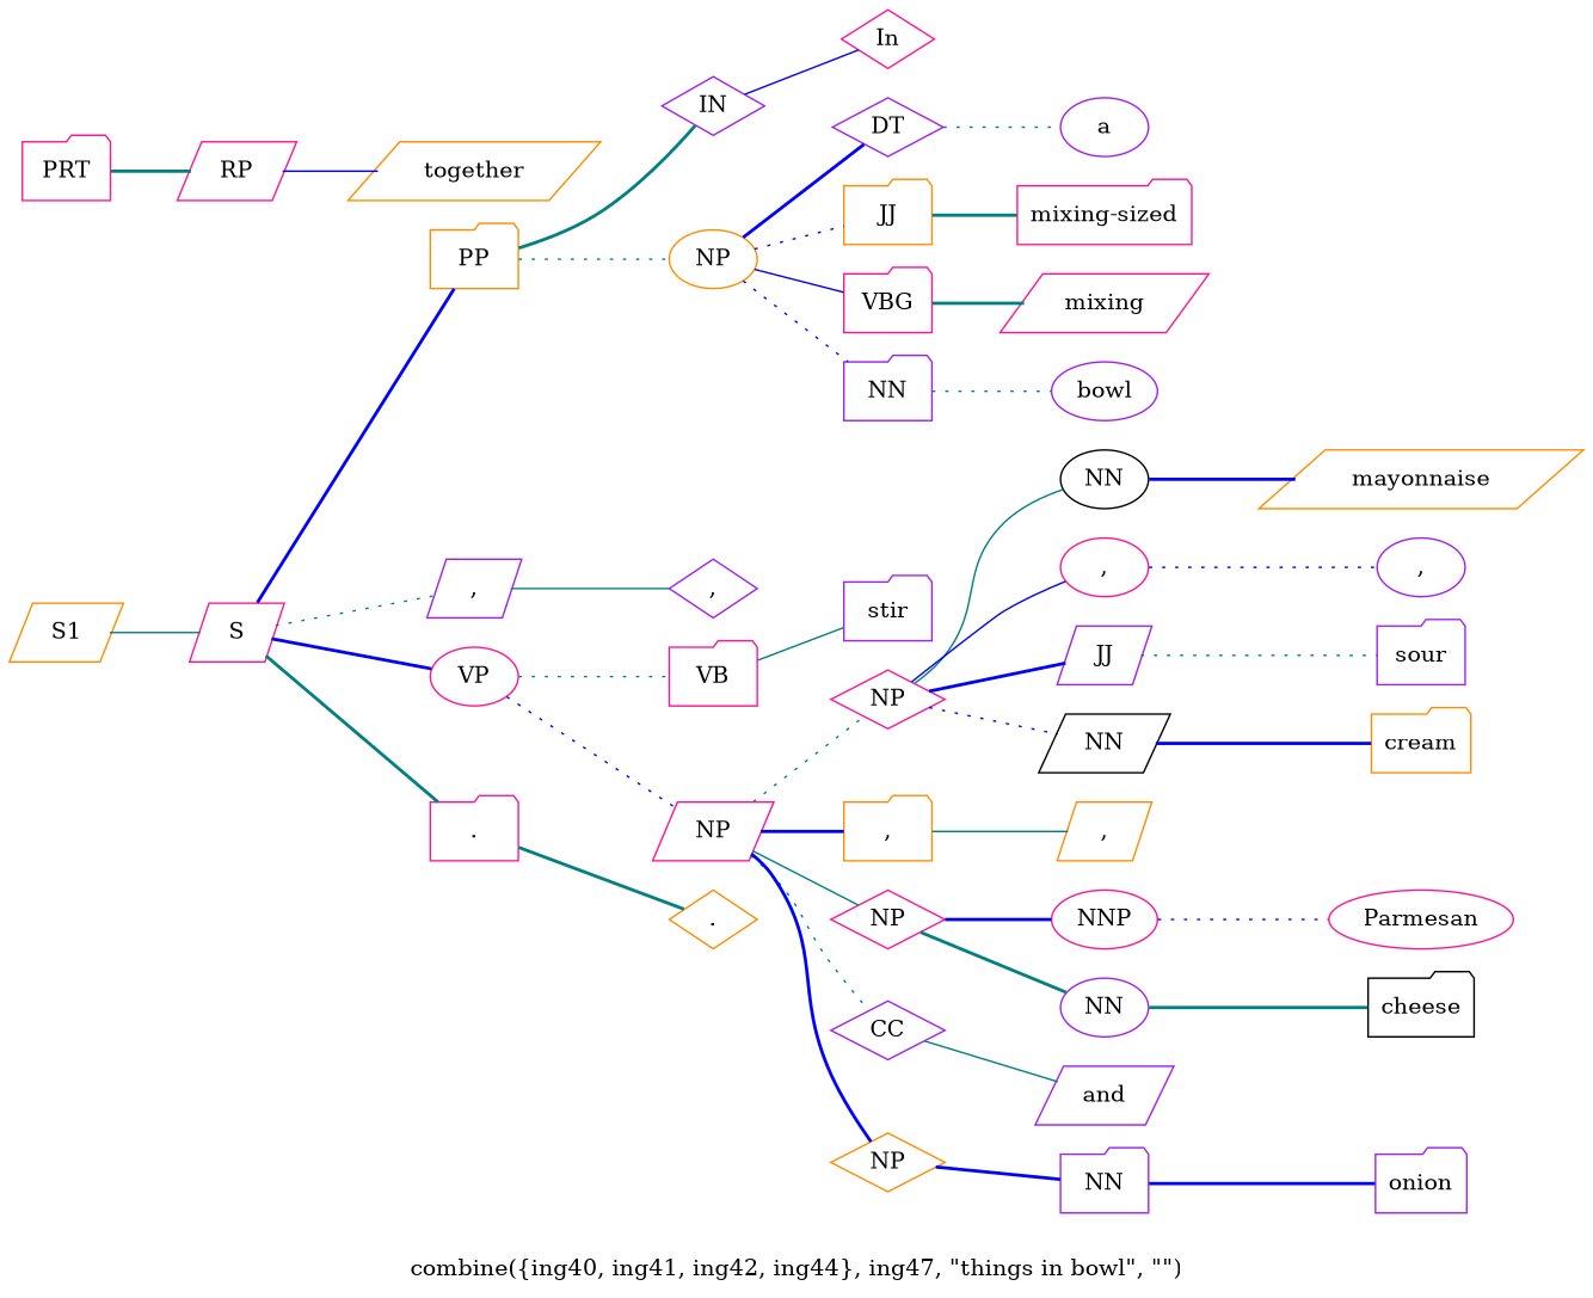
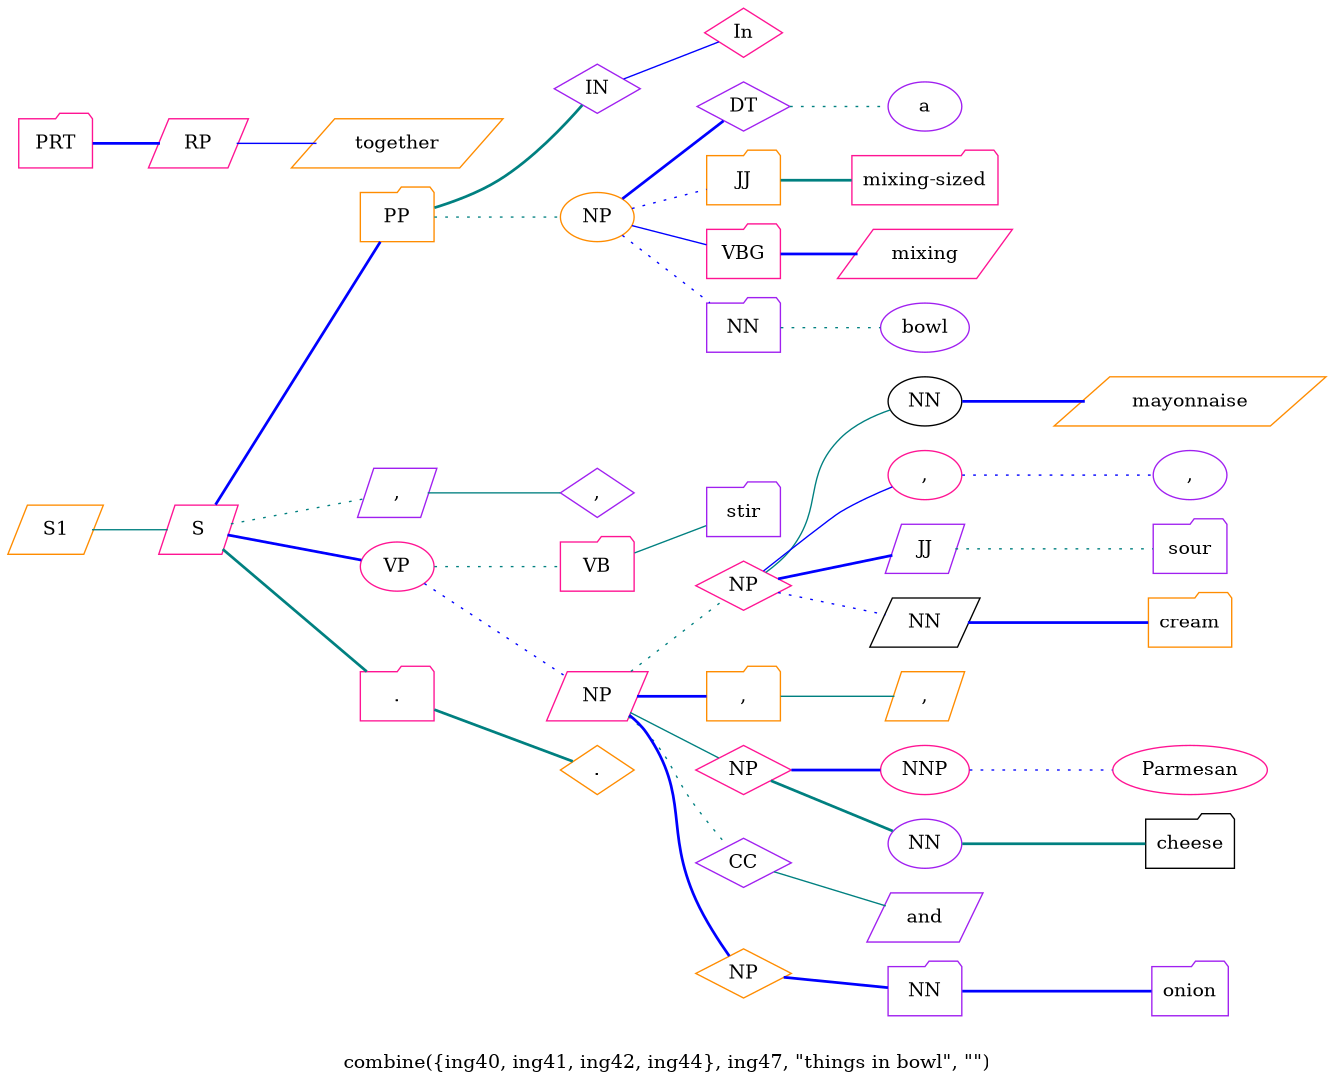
  graph {
    label="combine({ing40, ing41, ing42, ing44}, ing47, \"things in bowl\", \"\")"
    rankdir=LR
    node [color=deeppink shape=folder]
    edge [color=teal style=bold]
    n1 [color=darkorange label=S1 shape=parallelogram]
    n2 [label=S shape=parallelogram]
    n3 [color=darkorange label=PP]
    n4 [color=purple label="," shape=parallelogram]
    n5 [label=VP shape=ellipse]
    n6 [label="."]
    n7 [color=purple label=IN shape=diamond]
    n8 [color=darkorange label=NP shape=ellipse]
    n9 [color=purple label="," shape=diamond]
    n10 [label=VB]
    n11 [label=NP shape=parallelogram]
    n12 [color=darkorange label="." shape=diamond]
    n13 [label=In shape=diamond]
    n14 [color=purple label=DT shape=diamond]
    n15 [color=darkorange label=JJ]
    n16 [label=VBG]
    n17 [color=purple label=NN]
    n18 [color=purple label=a shape=ellipse]
    n19 [label="mixing-sized"]
    n20 [label=mixing shape=parallelogram]
    n21 [color=purple label=bowl shape=ellipse]
    n22 [color=purple label=stir]
    n23 [label=PRT]
    n24 [label=RP shape=parallelogram]
    n25 [label=NP shape=diamond]
    n26 [color=darkorange label=","]
    n27 [label=NP shape=diamond]
    n28 [color=purple label=CC shape=diamond]
    n29 [color=darkorange label=NP shape=diamond]
    n30 [color=darkorange label=together shape=parallelogram]
    n31 [color=black label=NN shape=ellipse]
    n32 [label="," shape=ellipse]
    n33 [color=purple label=JJ shape=parallelogram]
    n34 [color=black label=NN shape=parallelogram]
    n35 [color=darkorange label="," shape=parallelogram]
    n36 [label=NNP shape=ellipse]
    n37 [color=purple label=NN shape=ellipse]
    n38 [color=purple label=and shape=parallelogram]
    n39 [color=purple label=NN]
    n40 [color=darkorange label=mayonnaise shape=parallelogram]
    n41 [color=purple label="," shape=ellipse]
    n42 [color=purple label=sour]
    n43 [color=darkorange label=cream]
    n44 [label=Parmesan shape=ellipse]
    n45 [color=black label=cheese]
    n46 [color=purple label=onion]
    n1 -- n2 [style=solid]
    n2 -- n3 [color=blue]
    n2 -- n4 [style=dotted]
    n2 -- n5 [color=blue]
    n2 -- n6
    n3 -- n7
    n3 -- n8 [style=dotted]
    n4 -- n9 [style=solid]
    n5 -- n10 [style=dotted]
    n5 -- n11 [color=blue style=dotted]
    n6 -- n12
    n7 -- n13 [color=blue style=solid]
    n8 -- n14 [color=blue]
    n8 -- n15 [color=blue style=dotted]
    n8 -- n16 [color=blue style=solid]
    n8 -- n17 [color=blue style=dotted]
    n10 -- n22 [style=solid]
    n11 -- n25 [style=dotted]
    n11 -- n26 [color=blue]
    n11 -- n27 [style=solid]
    n11 -- n28 [style=dotted]
    n11 -- n29 [color=blue]
    n14 -- n18 [style=dotted]
    n15 -- n19
-   n16 -- n20
+   n16 -- n20 [color=blue]
    n17 -- n21 [style=dotted]
-   n23 -- n24
+   n23 -- n24 [color=blue]
    n24 -- n30 [color=blue style=solid]
    n25 -- n31 [style=solid]
    n25 -- n32 [color=blue style=solid]
    n25 -- n33 [color=blue]
    n25 -- n34 [color=blue style=dotted]
    n26 -- n35 [style=solid]
    n27 -- n36 [color=blue]
    n27 -- n37
    n28 -- n38 [style=solid]
    n29 -- n39 [color=blue]
    n31 -- n40 [color=blue]
    n32 -- n41 [color=blue style=dotted]
    n33 -- n42 [style=dotted]
    n34 -- n43 [color=blue]
    n36 -- n44 [color=blue style=dotted]
    n37 -- n45
    n39 -- n46 [color=blue]
  }
